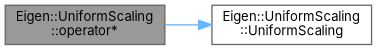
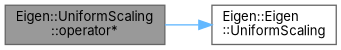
  digraph {
    rankdir=LR
    fontname=Inter
    node [fontname=Inter fontsize=10 shape=box style=filled]
    n1 [color=gray40 fillcolor=grey60 fontcolor=black height=0.2 label="Eigen::UniformScaling\l::operator*" width=0.4]
-   n2 [color=grey40 fillcolor=white height=0.2 label="Eigen::UniformScaling\l::UniformScaling" width=0.4]
+   n2 [color=grey40 fillcolor=white height=0.2 label="Eigen::Eigen\l::UniformScaling" width=0.4]
    n1 -> n2 [color=steelblue1 fontname=Inter fontsize=10 labelfontname=Helvetica labelfontsize=10 style=solid]
  }
